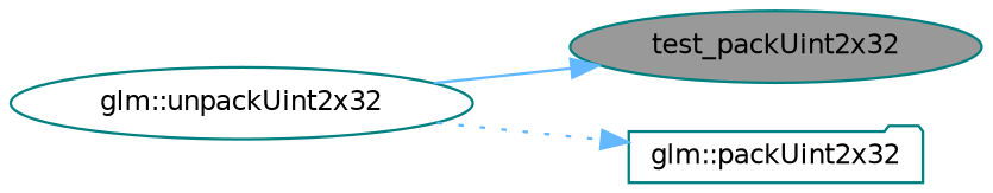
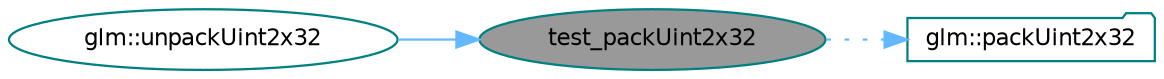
  digraph {
    rankdir=LR
    node [color=teal fillcolor=white fontname=Helvetica fontsize=10 shape=ellipse style=filled]
    edge [color=steelblue1 fontname=Helvetica fontsize=10 labelfontname=Helvetica labelfontsize=10]
    n1 [fillcolor=grey60 fontcolor=black height=0.2 label=test_packUint2x32 width=0.4]
    n2 [height=0.2 label="glm::packUint2x32" shape=folder width=0.4]
    n3 [height=0.2 label="glm::unpackUint2x32" width=0.4]
-   n3 -> n2 [style=dotted]
+   n1 -> n2 [style=dotted]
    n3 -> n1 [style=solid]
  }
